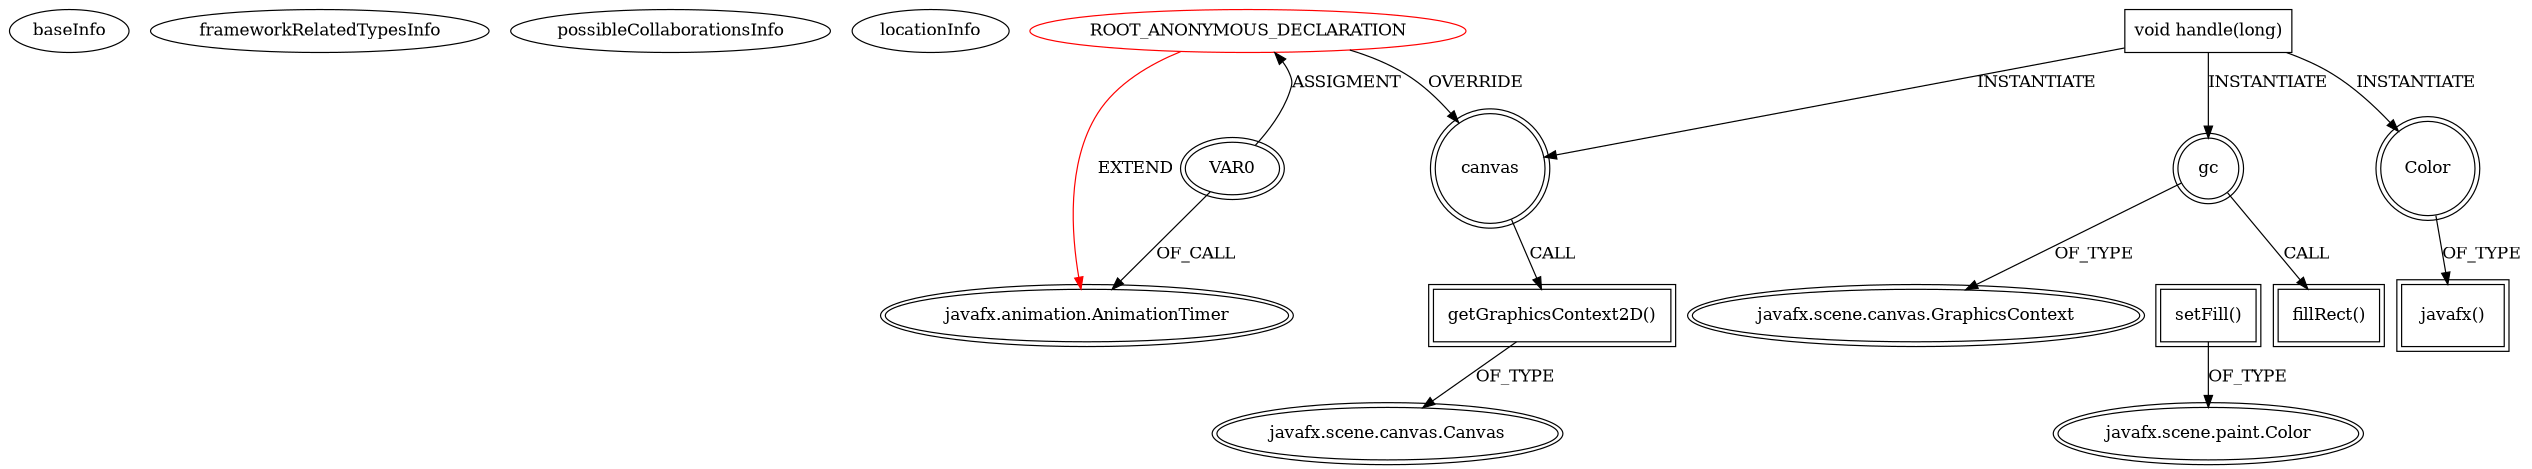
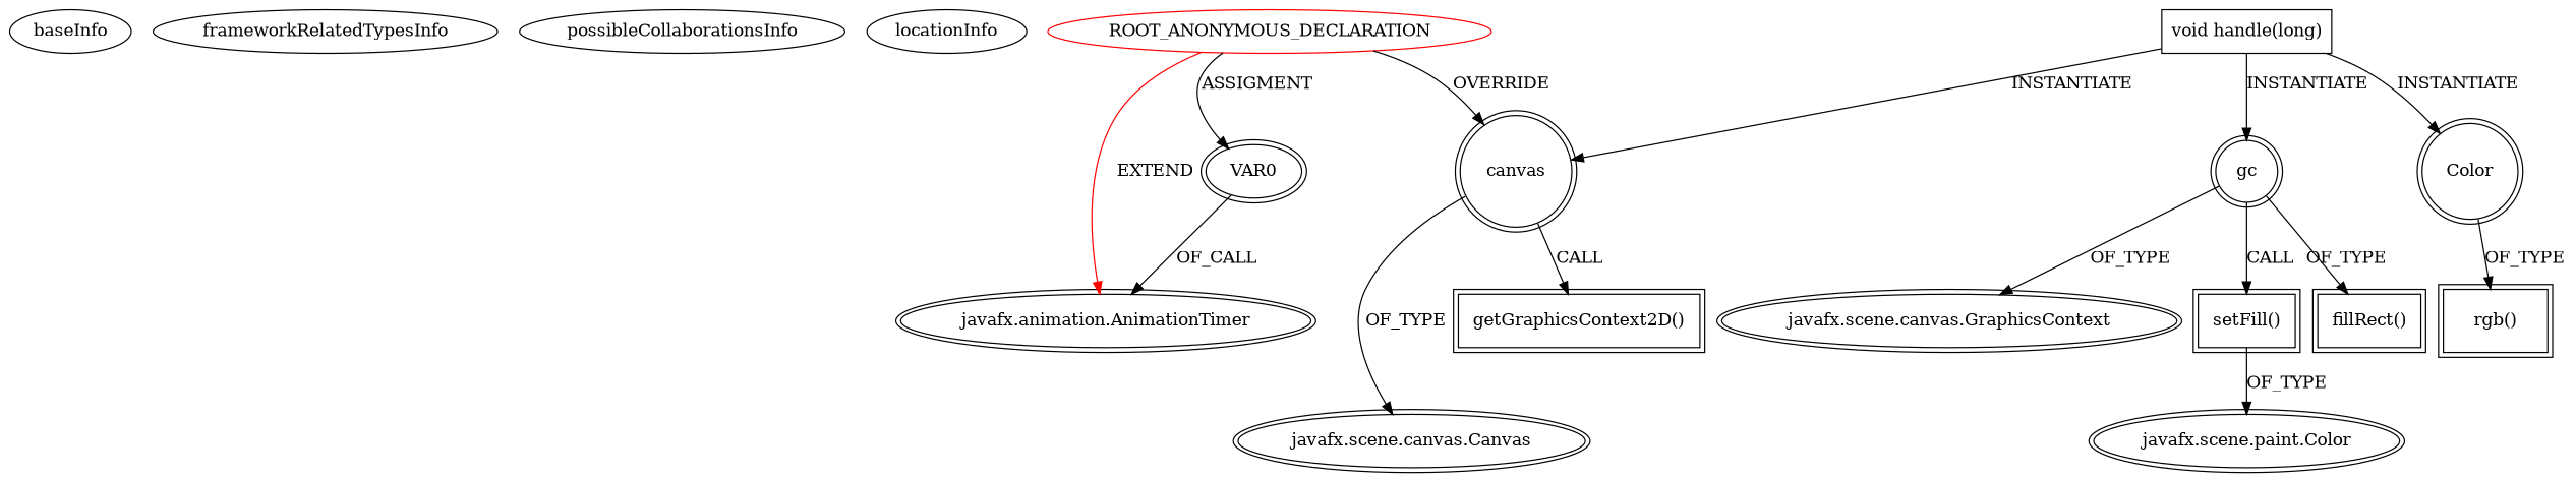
  digraph {
    node [isFrameworkType=true peripheries=2]
    baseInfo [category=extension_graph graphId=1708 isAnonymous=true possibleRelation=false isFrameworkType="" peripheries=""]
    frameworkRelatedTypesInfo [0="javafx.animation.AnimationTimer" isFrameworkType="" peripheries=""]
    possibleCollaborationsInfo [isFrameworkType="" peripheries=""]
    locationInfo [contextSignature="void SanFranciscoFireworks()" filePath="/adrianjarvis-ryanswordgame/ryanswordgame-master/src/wordgame/Fireworks.java" graphId=1708 projectName="adrianjarvis-ryanswordgame" isFrameworkType="" peripheries=""]
    n5 [color=red isFrameworkType=false label=ROOT_ANONYMOUS_DECLARATION vertexType=ROOT_ANONYMOUS_DECLARATION peripheries=""]
    n6 [label="javafx.animation.AnimationTimer" vertexType=FRAMEWORK_CLASS_TYPE]
    n7 [label=VAR0 vertexType=OUTSIDE_VARIABLE_EXPRESION]
    n8 [label=canvas shape=circle vertexType=VARIABLE_EXPRESION]
    n9 [isFrameworkType=false label="void handle(long)" shape=box vertexType=OVERRIDING_METHOD_DECLARATION peripheries=""]
    n10 [label=gc shape=circle vertexType=VARIABLE_EXPRESION]
    n11 [label=Color shape=circle vertexType=VARIABLE_EXPRESION]
    n12 [label="javafx.scene.canvas.Canvas" vertexType=FRAMEWORK_CLASS_TYPE]
    n13 [label="getGraphicsContext2D()" shape=box vertexType=INSIDE_CALL]
    n14 [label="javafx.scene.canvas.GraphicsContext" vertexType=FRAMEWORK_CLASS_TYPE]
    n15 [label="setFill()" shape=box vertexType=INSIDE_CALL]
    n16 [label="fillRect()" shape=box vertexType=INSIDE_CALL]
-   n17 [label="javafx()" shape=box vertexType=INSIDE_CALL]
+   n17 [label="rgb()" shape=box vertexType=INSIDE_CALL]
    n18 [label="javafx.scene.paint.Color" vertexType=FRAMEWORK_CLASS_TYPE]
    n5 -> n6 [color=red label=EXTEND]
-   n7 -> n5 [label=ASSIGMENT]
+   n5 -> n7 [label=ASSIGMENT]
    n5 -> n8 [label=OVERRIDE]
    n7 -> n6 [label=OF_CALL]
-   n13 -> n12 [label=OF_TYPE]
+   n8 -> n12 [label=OF_TYPE]
    n8 -> n13 [label=CALL]
    n9 -> n8 [label=INSTANTIATE]
    n9 -> n10 [label=INSTANTIATE]
    n9 -> n11 [label=INSTANTIATE]
    n10 -> n14 [label=OF_TYPE]
-   n10 -> n16 [label=CALL]
+   n10 -> n15 [label=CALL]
+   n10 -> n16 [label=OF_TYPE]
    n11 -> n17 [label=OF_TYPE]
    n15 -> n18 [label=OF_TYPE]
  }
